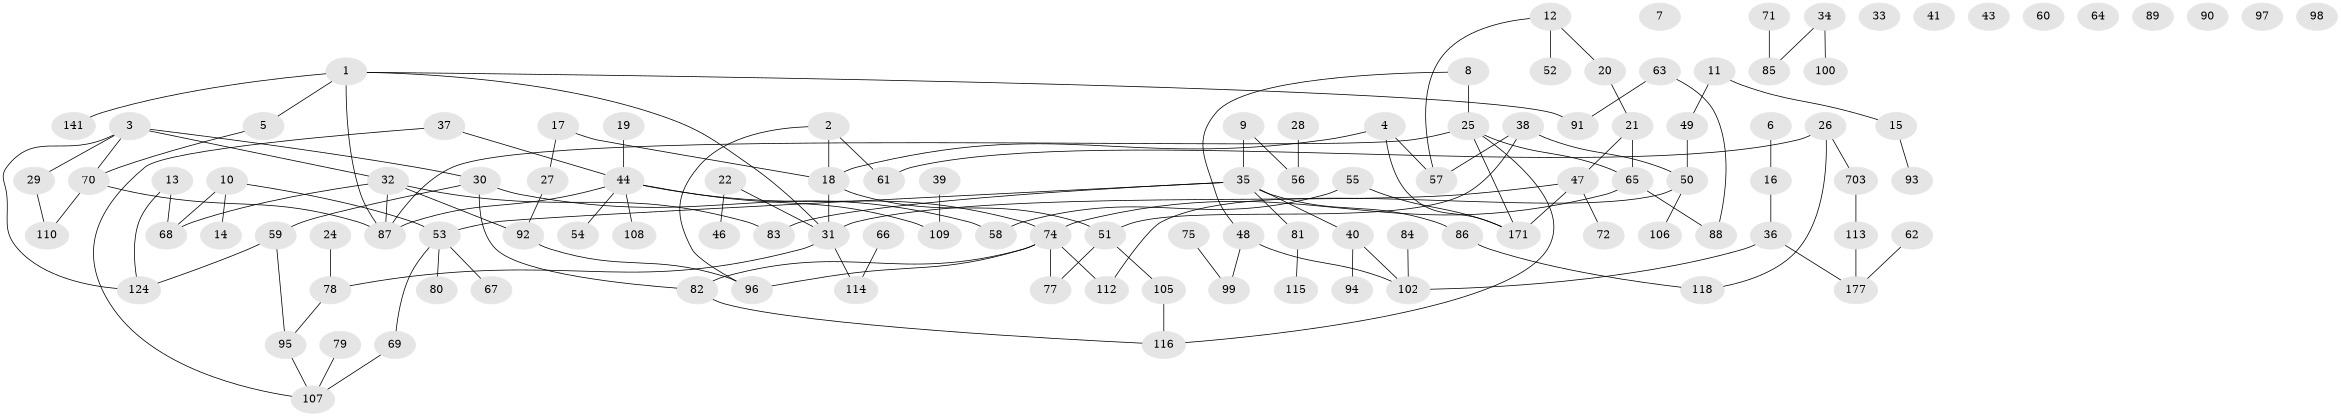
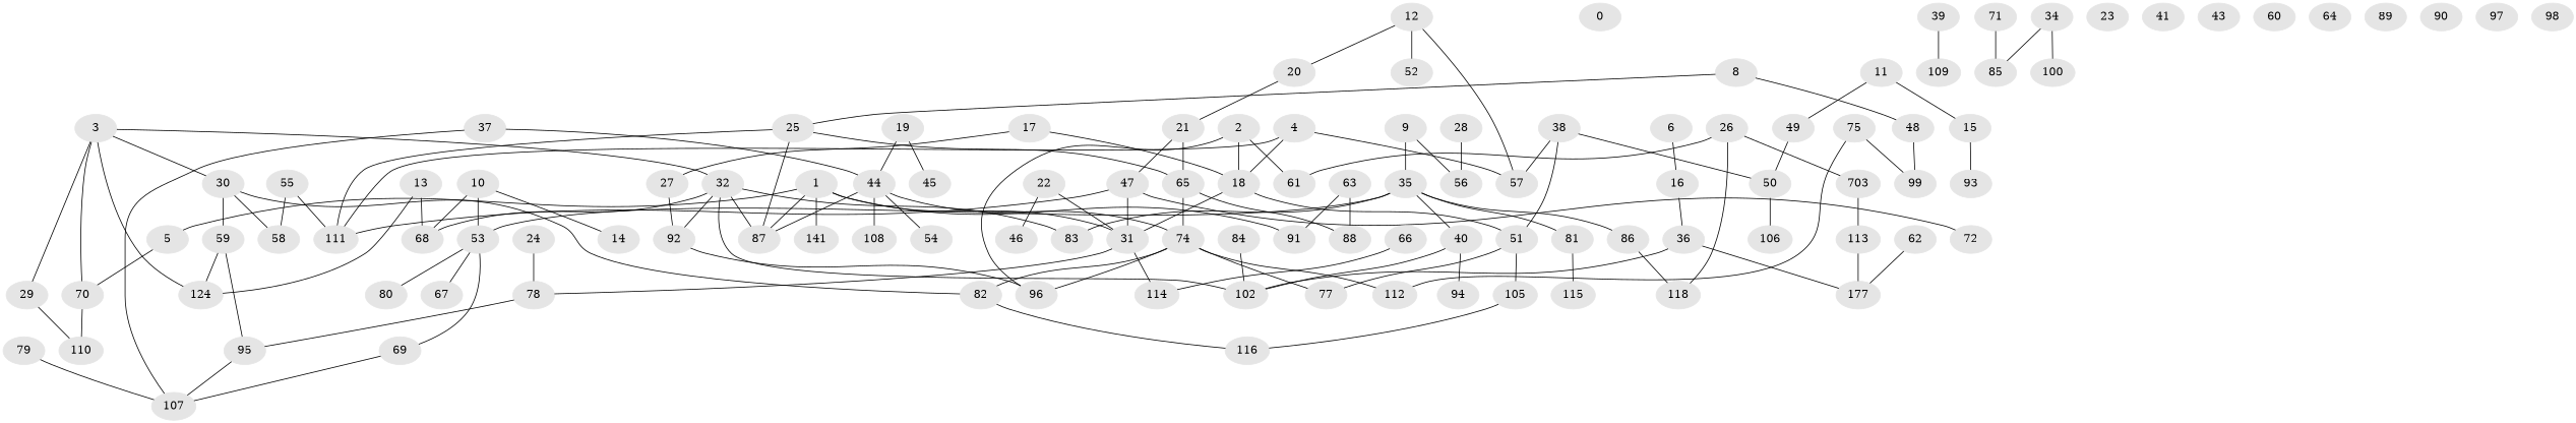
  graph {
    node [color=gray90 style=filled]
    1
    5
    31
    87
    91
    n6 [label=141]
    70
    78
    114
    2
    18
    61
    96
    51
    3
    29
    30
    32
    n19 [label=124]
    110
    58
    59
    82
    68
    92
    83
    102
    4
    57
-   111 [label=171]
+   111
    6
    16
    36
-   7
+   7 [label=0]
    8
    25
    48
    65
    116
    99
    9
    35
    56
    53
    40
    81
    86
    10
    14
    67
    69
    80
    11
    15
    49
    93
    50
    12
    20
    52
    21
    13
    n63 [label=177]
    17
    27
    105
    77
    19
    44
+   45
    109
    54
    74
    108
    47
    72
    88
    22
    46
    34
    85
    100
-   23 [label=33]
+   23
    24
    95
    26
    n87 [label=703]
    118
    113
    28
    38
    94
    115
    37
    107
    106
    39
    41
    43
    112
    55
    60
    62
    63
    64
    79
    66
    71
    75
    84
    89
    90
    97
    98
    1 -- 5
    1 -- 31
    1 -- 87
    1 -- 91
    1 -- n6
    5 -- 70
    31 -- 78
    31 -- 114
-   70 -- 87
    70 -- 110
    78 -- 95
    2 -- 18
    2 -- 61
    2 -- 96
    18 -- 31
    18 -- 51
    51 -- 105
    51 -- 77
    3 -- 70
    3 -- 29
    3 -- 30
    3 -- 32
    3 -- n19
    29 -- 110
    30 -- 58
    30 -- 59
    30 -- 82
    32 -- 87
    32 -- 68
    32 -- 92
    32 -- 83
-   48 -- 102
+   32 -- 102
    59 -- n19
    59 -- 95
    82 -- 116
    92 -- 96
    4 -- 18
    4 -- 57
    4 -- 111
    6 -- 16
    16 -- 36
    36 -- 102
    36 -- n63
    8 -- 25
    8 -- 48
    25 -- 87
    25 -- 111
    25 -- 65
-   25 -- 116
    48 -- 99
    65 -- 74
    65 -- 88
    9 -- 35
    9 -- 56
    35 -- 83
    35 -- 53
    35 -- 40
    35 -- 81
    35 -- 86
    53 -- 67
    53 -- 69
    53 -- 80
    40 -- 102
    40 -- 94
    81 -- 115
    86 -- 118
    10 -- 68
    10 -- 53
    10 -- 14
    69 -- 107
    11 -- 15
    11 -- 49
    15 -- 93
    49 -- 50
    50 -- 106
    12 -- 57
    12 -- 20
    12 -- 52
    20 -- 21
    21 -- 65
    21 -- 47
    13 -- n19
    13 -- 68
    17 -- 18
    17 -- 27
    27 -- 92
    105 -- 116
    19 -- 44
+   19 -- 45
    44 -- 87
-   44 -- 109
    44 -- 54
    44 -- 74
    44 -- 108
    74 -- 96
    74 -- 82
    74 -- 77
    74 -- 112
    47 -- 31
    47 -- 111
    47 -- 72
    22 -- 31
    22 -- 46
    34 -- 85
    34 -- 100
    24 -- 78
    95 -- 107
    26 -- 61
    26 -- n87
    26 -- 118
    n87 -- 113
    113 -- n63
    28 -- 56
    38 -- 51
    38 -- 57
    38 -- 50
    37 -- 44
    37 -- 107
    39 -- 109
    55 -- 58
    55 -- 111
    62 -- n63
    63 -- 91
    63 -- 88
    79 -- 107
    66 -- 114
    71 -- 85
    75 -- 99
-   50 -- 112
+   75 -- 112
    84 -- 102
  }
